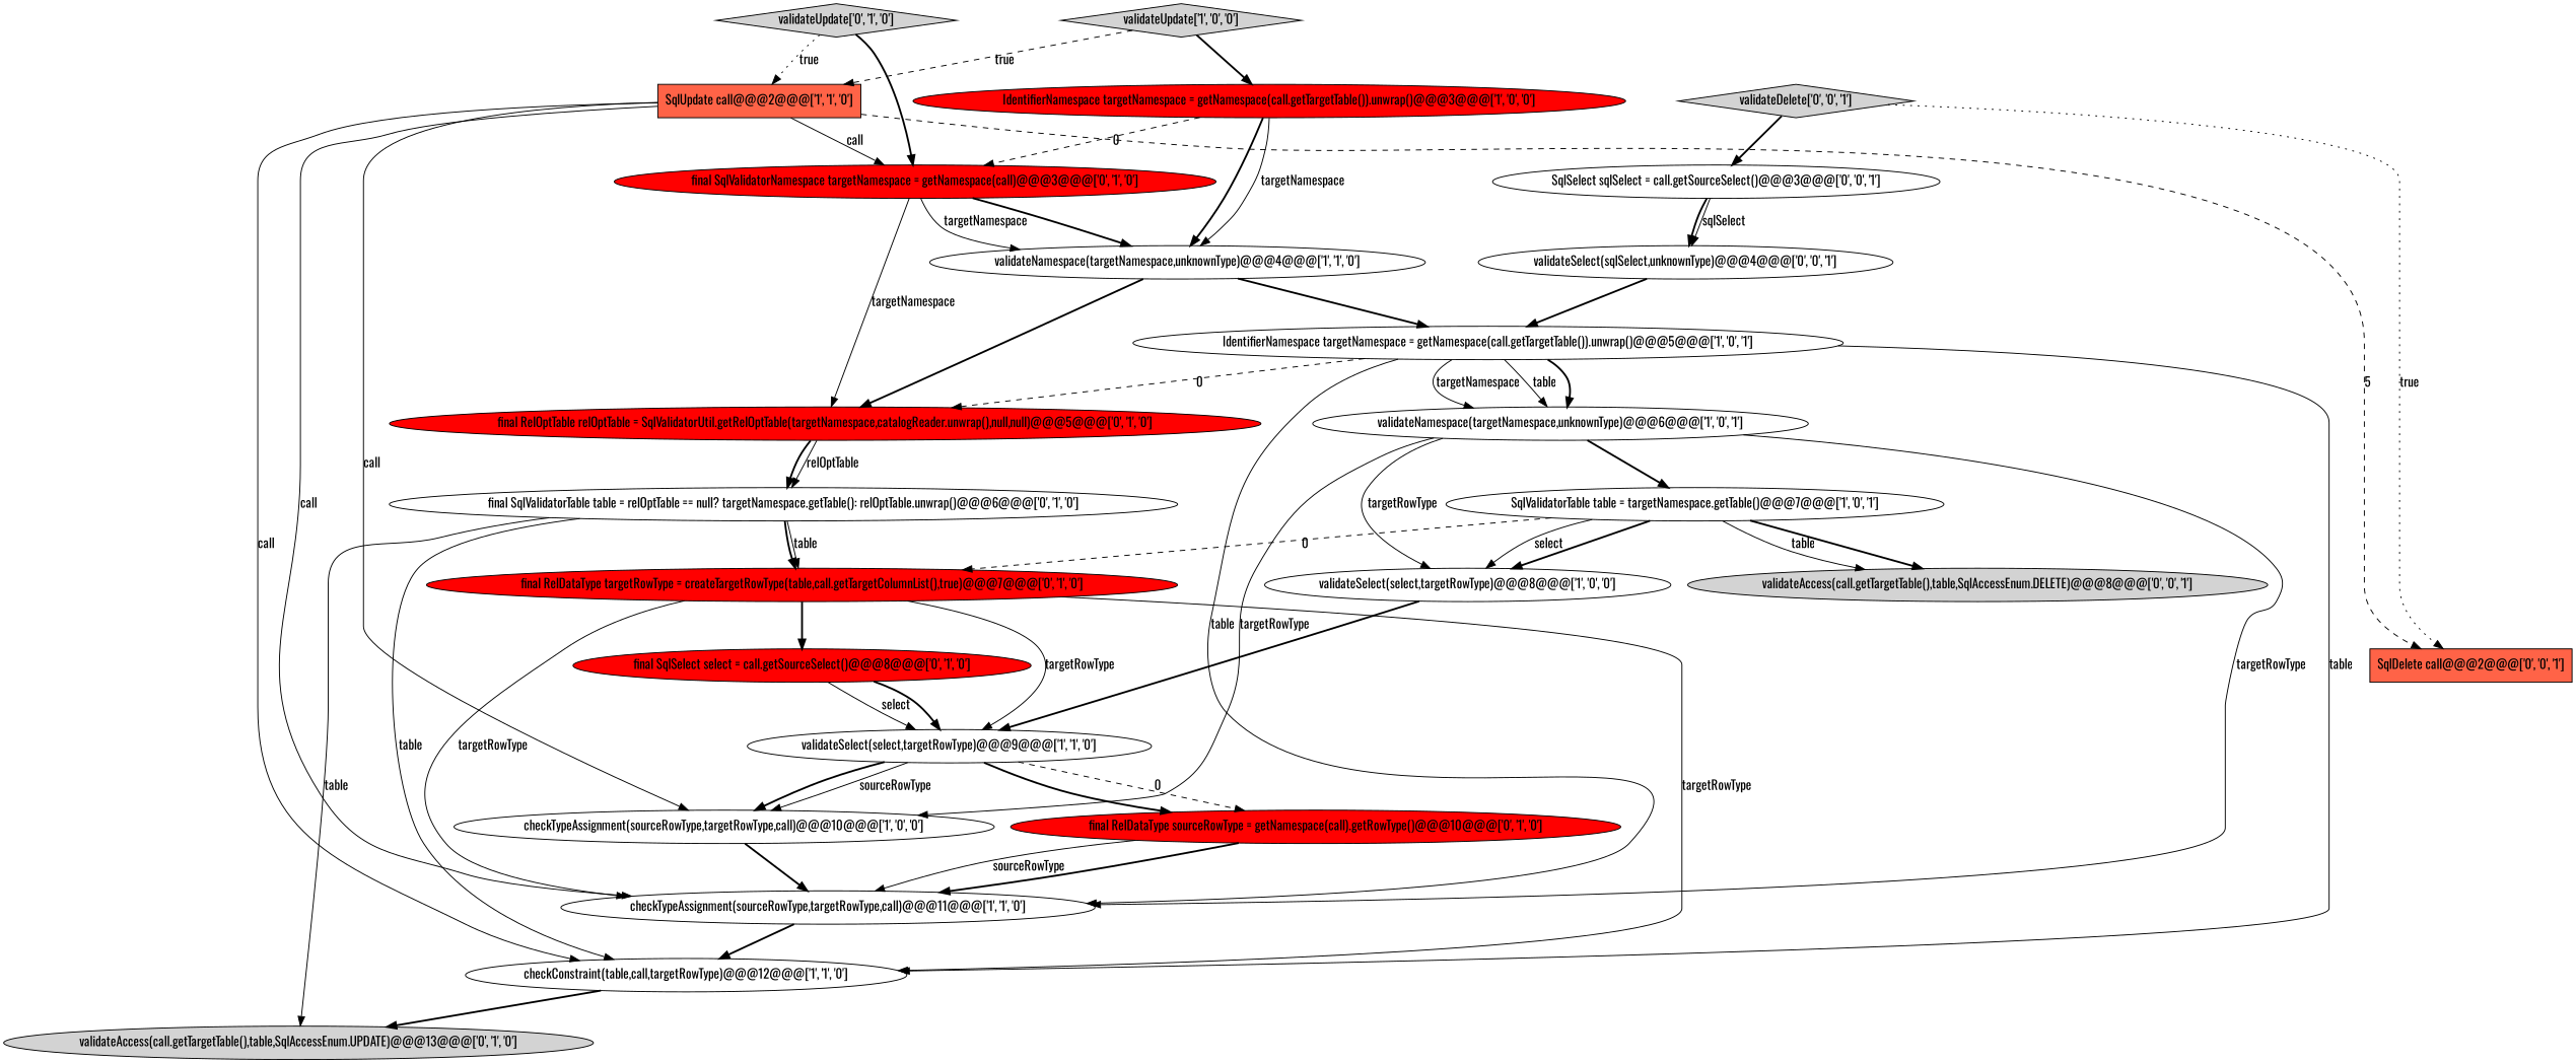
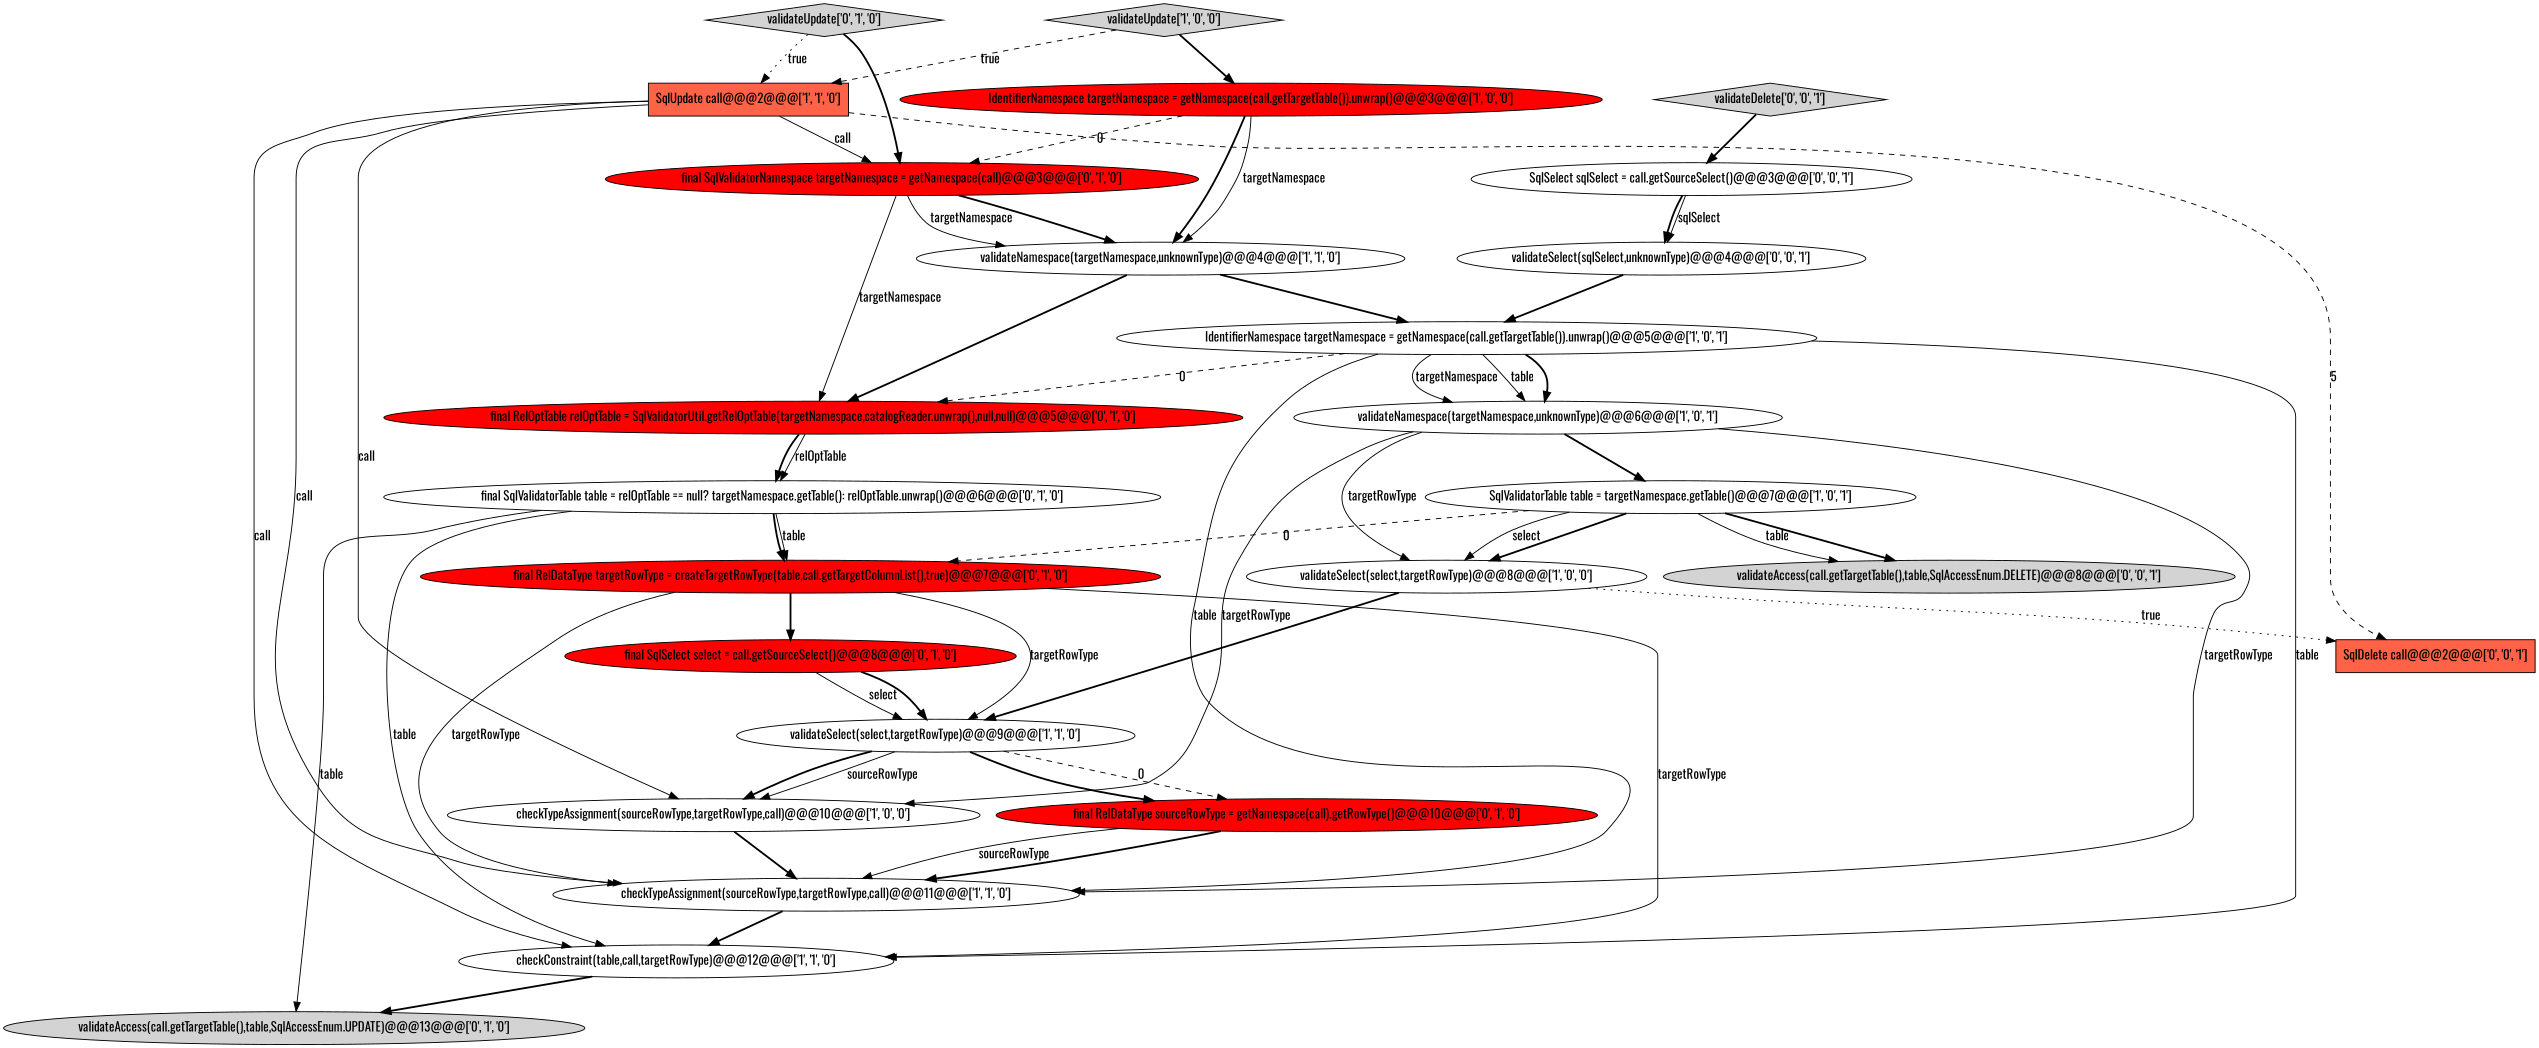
  digraph {
    fontname=Oswald
    node [fillcolor=white fontname=Oswald shape=ellipse style=filled]
    edge [fontname=Oswald style=solid]
    n1 [fillcolor=tomato label="SqlDelete call@@@2@@@['0', '0', '1']" shape=box]
    n2 [label="checkConstraint(table,call,targetRowType)@@@12@@@['1', '1', '0']"]
    n3 [fillcolor=lightgray label="validateAccess(call.getTargetTable(),table,SqlAccessEnum.UPDATE)@@@13@@@['0', '1', '0']"]
    n4 [label="validateSelect(sqlSelect,unknownType)@@@4@@@['0', '0', '1']"]
    n5 [label="IdentifierNamespace targetNamespace = getNamespace(call.getTargetTable()).unwrap()@@@5@@@['1', '0', '1']"]
    n6 [fillcolor=red label="final RelOptTable relOptTable = SqlValidatorUtil.getRelOptTable(targetNamespace,catalogReader.unwrap(),null,null)@@@5@@@['0', '1', '0']"]
    n7 [label="checkTypeAssignment(sourceRowType,targetRowType,call)@@@11@@@['1', '1', '0']"]
    n8 [label="validateNamespace(targetNamespace,unknownType)@@@6@@@['1', '0', '1']"]
    n9 [label="validateNamespace(targetNamespace,unknownType)@@@4@@@['1', '1', '0']"]
    n10 [label="final SqlValidatorTable table = relOptTable == null? targetNamespace.getTable(): relOptTable.unwrap()@@@6@@@['0', '1', '0']"]
    n11 [fillcolor=red label="final RelDataType targetRowType = createTargetRowType(table,call.getTargetColumnList(),true)@@@7@@@['0', '1', '0']"]
    n12 [fillcolor=red label="final SqlSelect select = call.getSourceSelect()@@@8@@@['0', '1', '0']"]
    n13 [label="validateSelect(select,targetRowType)@@@9@@@['1', '1', '0']"]
    n14 [fillcolor=tomato label="SqlUpdate call@@@2@@@['1', '1', '0']" shape=box]
    n15 [fillcolor=red label="final SqlValidatorNamespace targetNamespace = getNamespace(call)@@@3@@@['0', '1', '0']"]
    n16 [label="checkTypeAssignment(sourceRowType,targetRowType,call)@@@10@@@['1', '0', '0']"]
    n17 [fillcolor=red label="final RelDataType sourceRowType = getNamespace(call).getRowType()@@@10@@@['0', '1', '0']"]
    n18 [label="validateSelect(select,targetRowType)@@@8@@@['1', '0', '0']"]
    n19 [label="SqlValidatorTable table = targetNamespace.getTable()@@@7@@@['1', '0', '1']"]
    n20 [fillcolor=lightgray label="validateAccess(call.getTargetTable(),table,SqlAccessEnum.DELETE)@@@8@@@['0', '0', '1']"]
    n21 [fillcolor=red label="IdentifierNamespace targetNamespace = getNamespace(call.getTargetTable()).unwrap()@@@3@@@['1', '0', '0']"]
    n22 [fillcolor=lightgray label="validateUpdate['0', '1', '0']" shape=diamond]
    n23 [label="SqlSelect sqlSelect = call.getSourceSelect()@@@3@@@['0', '0', '1']"]
    n24 [fillcolor=lightgray label="validateUpdate['1', '0', '0']" shape=diamond]
    n25 [fillcolor=lightgray label="validateDelete['0', '0', '1']" shape=diamond]
    n2 -> n3 [style=bold]
    n4 -> n5 [style=bold]
    n5 -> n2 [label=table]
    n5 -> n6 [label=0 style=dashed]
    n5 -> n7 [label=table]
    n5 -> n8 [style=bold]
    n5 -> n8 [label=targetNamespace]
    n5 -> n8 [label=table]
    n6 -> n10 [label=relOptTable]
    n6 -> n10 [style=bold]
    n7 -> n2 [style=bold]
    n8 -> n7 [label=targetRowType]
    n8 -> n16 [label=targetRowType]
    n8 -> n18 [label=targetRowType]
    n8 -> n19 [style=bold]
    n9 -> n5 [style=bold]
    n9 -> n6 [style=bold]
    n10 -> n2 [label=table]
    n10 -> n3 [label=table]
    n10 -> n11 [style=bold]
    n10 -> n11 [label=table]
    n11 -> n2 [label=targetRowType]
    n11 -> n7 [label=targetRowType]
    n11 -> n12 [style=bold]
    n11 -> n13 [label=targetRowType]
    n12 -> n13 [label=select]
    n12 -> n13 [style=bold]
    n13 -> n16 [style=bold]
    n13 -> n16 [label=sourceRowType]
    n13 -> n17 [style=bold]
    n13 -> n17 [label=0 style=dashed]
    n14 -> n1 [label=5 style=dashed]
    n14 -> n2 [label=call]
    n14 -> n7 [label=call]
    n14 -> n15 [label=call]
    n14 -> n16 [label=call]
    n15 -> n6 [label=targetNamespace]
    n15 -> n9 [style=bold]
    n15 -> n9 [label=targetNamespace]
    n16 -> n7 [style=bold]
    n17 -> n7 [label=sourceRowType]
    n17 -> n7 [style=bold]
    n18 -> n13 [style=bold]
    n19 -> n11 [label=0 style=dashed]
    n19 -> n18 [style=bold]
    n19 -> n18 [label=select]
    n19 -> n20 [style=bold]
    n19 -> n20 [label=table]
    n21 -> n9 [style=bold]
    n21 -> n9 [label=targetNamespace]
    n21 -> n15 [label=0 style=dashed]
    n22 -> n14 [label=true style=dotted]
    n22 -> n15 [style=bold]
    n23 -> n4 [label=sqlSelect]
    n23 -> n4 [style=bold]
    n24 -> n14 [label=true style=dashed]
    n24 -> n21 [style=bold]
-   n25 -> n1 [label=true style=dotted]
+   n18 -> n1 [label=true style=dotted]
    n25 -> n23 [style=bold]
  }
